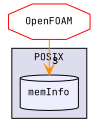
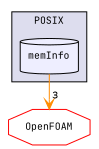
  digraph {
    compound=true
    fontname="JetBrains Mono"
    node [fontname="JetBrains Mono" fontsize=10]
    n1 [fillcolor="#eeeeff" label=memInfo pencolor=black shape=cylinder style=filled]
    n2 [color=red label=OpenFOAM shape=octagon]
    subgraph cluster_1 {
      bgcolor="#ddddee"
      fontsize=10
      label=POSIX
      pencolor=black
      n1
    }
-   n2 -> n1 [headlabel=3 labeldistance=1.5 labelfontname=Helvetica labelfontsize=10 color=darkorange arrowhead=vee fontname="JetBrains Mono"]
+   n1 -> n2 [headlabel=3 labeldistance=1.5 labelfontname=Helvetica labelfontsize=10 color=darkorange arrowhead=vee fontname="JetBrains Mono"]
  }
